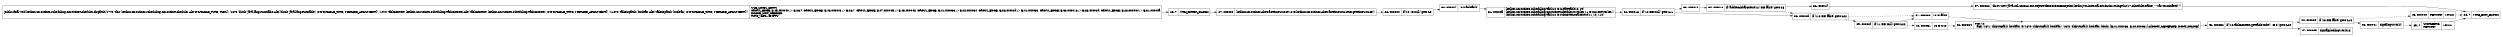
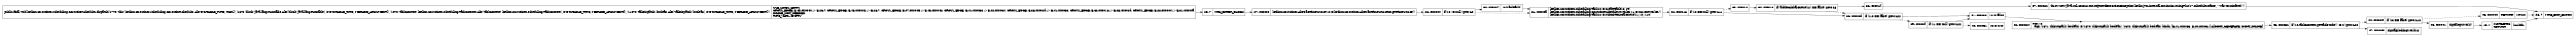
  digraph {
    rankdir=LR
    node [shape=record]
    n1 [label="{25\:\ ?|MTH_ENTER_BLOCK\l}"]
    n2 [label="{27\:\ 0x0000|kotlinx.coroutines.AbstractTimeSource r0 = kotlinx.coroutines.AbstractTimeSourceKt.getTimeSource()\l}"]
    n3 [label="{28\:\ 0x0004|if (r0 != null) goto L3\l}"]
    n4 [label="{30\:\ 0x0007|r0.trackTask()\l}"]
    n5 [label="{31\:\ 0x000a|kotlinx.coroutines.scheduling.Task r0 = createTask(r8, r9)\lkotlinx.coroutines.scheduling.CoroutineScheduler$Worker r1 = currentWorker()\lkotlinx.coroutines.scheduling.Task r2 = submitToLocalQueue(r1, r0, r10)\l}"]
    n6 [label="{32\:\ 0x0016|if (r2 == null) goto L11\l}"]
    n7 [label="{33\:\ 0x0018}"]
    n8 [label="{38\:\ 0x002d|if (r10 == false) goto L22\l}"]
    n9 [label="{34\:\ 0x001c|if (addToGlobalQueue(r2) == false) goto L8\l}"]
    n10 [label="{39\:\ 0x002f|if (r1 == null) goto L22\l}"]
    n11 [label="{41\:\ 0x0033|r3 = false\l}"]
    n12 [label="{36\:\ 0x001f}"]
    n13 [label="{37\:\ 0x002c|throw new java.util.concurrent.RejectedExecutionException(kotlin.jvm.internal.Intrinsics.stringPlus(r7.schedulerName, \" was terminated\"))\l}"]
    n14 [label="{26\:\ ?|MTH_EXIT_BLOCK\l}"]
    n15 [label="{40\:\ 0x0031|r3 = true\l}"]
    n16 [label="{42\:\ 0x0034|PHI: r3 \l  PHI: (r3v1 'skipUnpark' boolean) = (r3v0 'skipUnpark' boolean), (r3v2 'skipUnpark' boolean) binds: [B:41:0x0033, B:40:0x0031] A[DONT_GENERATE, DONT_INLINE]\l}"]
    n17 [label="{43\:\ 0x003c|if (r0.taskContext.getTaskMode() != 0) goto L20\l}"]
    n18 [label="{44\:\ 0x003e|if (r3 == false) goto L18\l}"]
    n19 [label="{47\:\ 0x0045|signalBlockingWork(r3)\l}"]
    n20 [label="{45\:\ 0x0040|RETURN\l|return\l}"]
    n21 [label="{46\:\ 0x0041|signalCpuWork()\l}"]
-   n22 [label="{49\:\ ?|SYNTHETIC\lRETURN\l|return\l}"]
+   n22 [label="{49\:\ ?|SYNTHETIC\lRETURN\l|boolean\l}"]
    n23 [label="{public final void kotlinx.coroutines.scheduling.CoroutineScheduler.dispatch((r7v0 'this' kotlinx.coroutines.scheduling.CoroutineScheduler A[IMMUTABLE_TYPE, THIS]), (r8v0 'block' java.lang.Runnable A[D('block' java.lang.Runnable), IMMUTABLE_TYPE, METHOD_ARGUMENT]), (r9v0 'taskContext' kotlinx.coroutines.scheduling.TaskContext A[D('taskContext' kotlinx.coroutines.scheduling.TaskContext), IMMUTABLE_TYPE, METHOD_ARGUMENT]), (r10v0 'tailDispatch' boolean A[D('tailDispatch' boolean), IMMUTABLE_TYPE, METHOD_ARGUMENT]))  | USE_LINES_HINTS\lCROSS_EDGE: B:45:0x0040 \-\> B:26:?, CROSS_EDGE: B:48:0x0048 \-\> B:26:?, CROSS_EDGE: B:47:0x0045 \-\> B:48:0x0048, CROSS_EDGE: B:41:0x0033 \-\> B:42:0x0034, CROSS_EDGE: B:38:0x002d \-\> B:41:0x0033, CROSS_EDGE: B:32:0x0016 \-\> B:38:0x002d, CROSS_EDGE: B:28:0x0004 \-\> B:31:0x000a\lINLINE_NOT_NEEDED\lTYPE_VARS: EMPTY\l}"]
    n1 -> n2
    n2 -> n3
    n3 -> n4
+   n3 -> n5 [style=dashed]
    n4 -> n5
    n5 -> n6
    n6 -> n7 [style=dashed]
    n6 -> n8
    n7 -> n9
    n8 -> n10 [style=dashed]
-   n8 -> n11 [style=dashed]
+   n8 -> n11
    n9 -> n8 [style=dashed]
    n9 -> n12
    n10 -> n11
    n10 -> n15 [style=dashed]
    n11 -> n16
    n12 -> n13
    n13 -> n14
-   n15 -> n16
    n16 -> n17
    n17 -> n18 [style=dashed]
    n17 -> n19
    n18 -> n20 [style=dashed]
    n18 -> n21
    n20 -> n14
    n21 -> n22
    n22 -> n14
    n23 -> n1
  }
